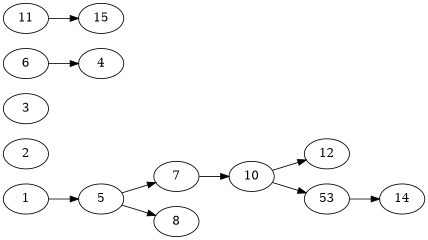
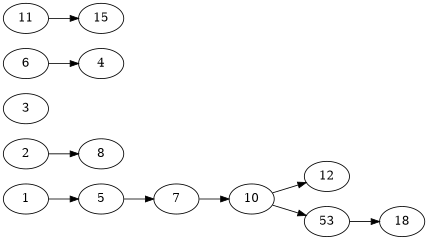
  digraph {
    rankdir=LR
    node [alpha=0.11]
    1 [alpha=0.14 expect_size=11275218732709838848]
    5 [alpha=0.07 expect_size=871894635777181]
    7 [alpha=0.12 expect_size=55668422101123989504]
    8 [alpha=0.10 expect_size=14178946195363201024]
    10 [expect_size=3217574198178381]
    2 [expect_size=454808078388955]
    3 [alpha=0.08 expect_size=95195206185788637184]
    4 [alpha=0.13 expect_size=63705265596612476928]
    6 [alpha=0.10 expect_size=664456829811237]
    12 [alpha=0.03 expect_size=653045558039802240]
    n11 [expect_size=1002602775234624 label=53]
-   14 [alpha=0.01 expect_size=176120039405343936]
+   14 [alpha=0.01 expect_size=176120039405343936 label=18]
    11 [alpha=0.18 expect_size=113297809439060896]
    15 [alpha=0.20 expect_size=120664804078649344000]
    1 -> 5
    5 -> 7
-   5 -> 8
+   2 -> 8
    7 -> 10
    10 -> 12
    10 -> n11
    6 -> 4
    n11 -> 14
    11 -> 15
  }
